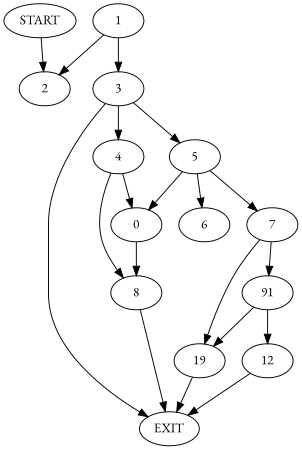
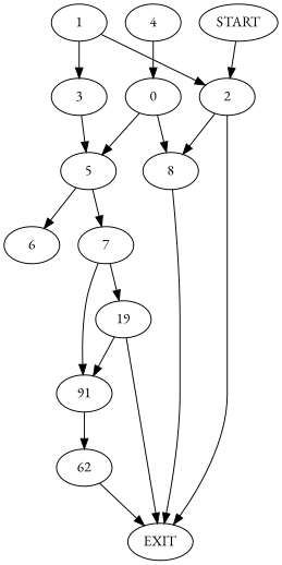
  digraph {
    fontname="EB Garamond"
    node [fontname="EB Garamond"]
    edge [fontname="EB Garamond"]
    n1 [label=START]
    2
    1
    3
    n5 [label=EXIT]
    4
    5
    8
    n9 [label=0]
    6
    7
    n12 [label=19]
    n13 [label=91]
-   12
+   12 [label=62]
    n1 -> 2
-   3 -> n5
+   2 -> n5
    1 -> 2
    1 -> 3
-   3 -> 4
    3 -> 5
-   4 -> 8
+   2 -> 8
    4 -> n9
    5 -> 6
    5 -> 7
    8 -> n5
-   5 -> n9
+   n9 -> 5
    n9 -> 8
    7 -> n12
    7 -> n13
    n12 -> n5
-   n13 -> n12
+   n12 -> n13
    n13 -> 12
    12 -> n5
  }
